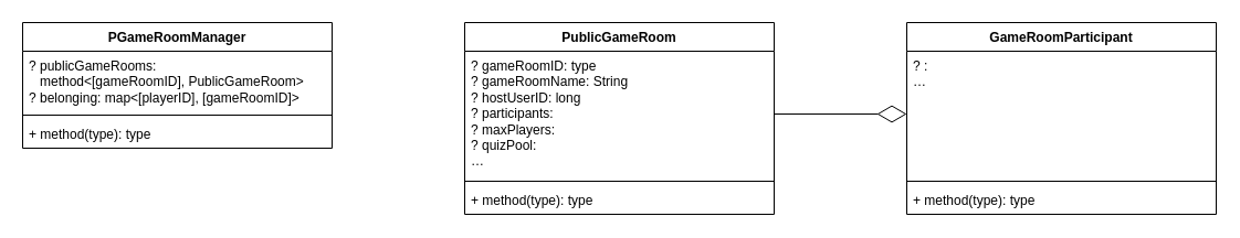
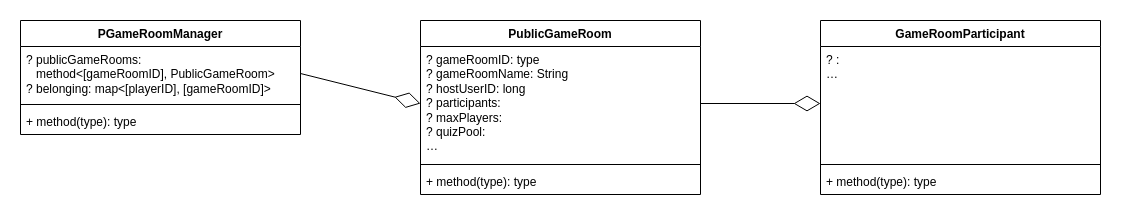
  <mxCell id="0" />
  <mxCell id="1" parent="0" />
  <mxCell id="2" value="PGameRoomManager" style="swimlane;fontStyle=1;align=center;verticalAlign=top;childLayout=stackLayout;horizontal=1;startSize=26;horizontalStack=0;resizeParent=1;resizeParentMax=0;resizeLast=0;collapsible=1;marginBottom=0;whiteSpace=wrap;html=1;" vertex="1" parent="1"><mxGeometry x="20" y="20" width="280" height="114" as="geometry" /></mxCell>
  <mxCell id="3" value="? publicGameRooms:&amp;nbsp;&lt;div&gt;&amp;nbsp; &amp;nbsp;method&amp;lt;[gameRoomID], PublicGameRoom&amp;gt;&lt;div&gt;? belonging: map&amp;lt;[playerID], [gameRoomID]&amp;gt;&lt;/div&gt;&lt;/div&gt;" style="text;strokeColor=none;fillColor=none;align=left;verticalAlign=top;spacingLeft=4;spacingRight=4;overflow=hidden;rotatable=0;points=[[0,0.5],[1,0.5]];portConstraint=eastwest;whiteSpace=wrap;html=1;" vertex="1" parent="2"><mxGeometry y="26" width="280" height="54" as="geometry" /></mxCell>
  <mxCell id="4" value="" style="line;strokeWidth=1;fillColor=none;align=left;verticalAlign=middle;spacingTop=-1;spacingLeft=3;spacingRight=3;rotatable=0;labelPosition=right;points=[];portConstraint=eastwest;strokeColor=inherit;" vertex="1" parent="2"><mxGeometry y="80" width="280" height="8" as="geometry" /></mxCell>
  <mxCell id="5" value="+ method(type): type" style="text;strokeColor=none;fillColor=none;align=left;verticalAlign=top;spacingLeft=4;spacingRight=4;overflow=hidden;rotatable=0;points=[[0,0.5],[1,0.5]];portConstraint=eastwest;whiteSpace=wrap;html=1;" vertex="1" parent="2"><mxGeometry y="88" width="280" height="26" as="geometry" /></mxCell>
  <mxCell id="6" value="PublicGameRoom" style="swimlane;fontStyle=1;align=center;verticalAlign=top;childLayout=stackLayout;horizontal=1;startSize=26;horizontalStack=0;resizeParent=1;resizeParentMax=0;resizeLast=0;collapsible=1;marginBottom=0;whiteSpace=wrap;html=1;" vertex="1" parent="1"><mxGeometry x="420" y="20" width="280" height="174" as="geometry" /></mxCell>
  <mxCell id="7" value="? gameRoomID: type&lt;br&gt;? gameRoomName: String&lt;br&gt;? hostUserID: long&lt;br&gt;? participants:&amp;nbsp;&lt;br&gt;? maxPlayers:&amp;nbsp;&lt;div&gt;? quizPool:&amp;nbsp;&lt;br&gt;&lt;/div&gt;&lt;div&gt;…&lt;/div&gt;" style="text;strokeColor=none;fillColor=none;align=left;verticalAlign=top;spacingLeft=4;spacingRight=4;overflow=hidden;rotatable=0;points=[[0,0.5],[1,0.5]];portConstraint=eastwest;whiteSpace=wrap;html=1;" vertex="1" parent="6"><mxGeometry y="26" width="280" height="114" as="geometry" /></mxCell>
  <mxCell id="8" value="" style="line;strokeWidth=1;fillColor=none;align=left;verticalAlign=middle;spacingTop=-1;spacingLeft=3;spacingRight=3;rotatable=0;labelPosition=right;points=[];portConstraint=eastwest;strokeColor=inherit;" vertex="1" parent="6"><mxGeometry y="140" width="280" height="8" as="geometry" /></mxCell>
  <mxCell id="9" value="+ method(type): type" style="text;strokeColor=none;fillColor=none;align=left;verticalAlign=top;spacingLeft=4;spacingRight=4;overflow=hidden;rotatable=0;points=[[0,0.5],[1,0.5]];portConstraint=eastwest;whiteSpace=wrap;html=1;" vertex="1" parent="6"><mxGeometry y="148" width="280" height="26" as="geometry" /></mxCell>
+ <mxCell id="10" value="" style="endArrow=diamondThin;endFill=0;endSize=24;html=1;rounded=0;exitX=1;exitY=0.5;exitDx=0;exitDy=0;entryX=0;entryY=0.5;entryDx=0;entryDy=0;" edge="1" parent="1" source="3" target="7"><mxGeometry width="160" relative="1" as="geometry"><mxPoint x="140" y="170" as="sourcePoint" /><mxPoint x="300" y="170" as="targetPoint" /></mxGeometry></mxCell>
  <mxCell id="11" value="GameRoomParticipant" style="swimlane;fontStyle=1;align=center;verticalAlign=top;childLayout=stackLayout;horizontal=1;startSize=26;horizontalStack=0;resizeParent=1;resizeParentMax=0;resizeLast=0;collapsible=1;marginBottom=0;whiteSpace=wrap;html=1;" vertex="1" parent="1"><mxGeometry x="820" y="20" width="280" height="174" as="geometry" /></mxCell>
  <mxCell id="12" value="? :&lt;div&gt;…&lt;/div&gt;" style="text;strokeColor=none;fillColor=none;align=left;verticalAlign=top;spacingLeft=4;spacingRight=4;overflow=hidden;rotatable=0;points=[[0,0.5],[1,0.5]];portConstraint=eastwest;whiteSpace=wrap;html=1;" vertex="1" parent="11"><mxGeometry y="26" width="280" height="114" as="geometry" /></mxCell>
  <mxCell id="13" value="" style="line;strokeWidth=1;fillColor=none;align=left;verticalAlign=middle;spacingTop=-1;spacingLeft=3;spacingRight=3;rotatable=0;labelPosition=right;points=[];portConstraint=eastwest;strokeColor=inherit;" vertex="1" parent="11"><mxGeometry y="140" width="280" height="8" as="geometry" /></mxCell>
  <mxCell id="14" value="+ method(type): type" style="text;strokeColor=none;fillColor=none;align=left;verticalAlign=top;spacingLeft=4;spacingRight=4;overflow=hidden;rotatable=0;points=[[0,0.5],[1,0.5]];portConstraint=eastwest;whiteSpace=wrap;html=1;" vertex="1" parent="11"><mxGeometry y="148" width="280" height="26" as="geometry" /></mxCell>
  <mxCell id="15" value="" style="endArrow=diamondThin;endFill=0;endSize=24;html=1;rounded=0;exitX=1;exitY=0.5;exitDx=0;exitDy=0;entryX=0;entryY=0.5;entryDx=0;entryDy=0;" edge="1" parent="1" source="7" target="12"><mxGeometry width="160" relative="1" as="geometry"><mxPoint x="701" y="94" as="sourcePoint" /><mxPoint x="820" y="90" as="targetPoint" /></mxGeometry></mxCell>
